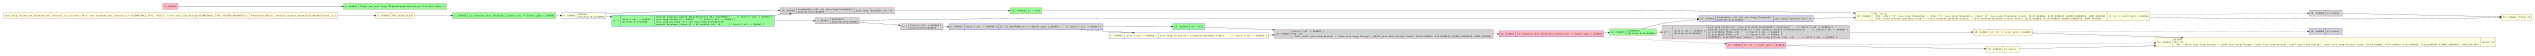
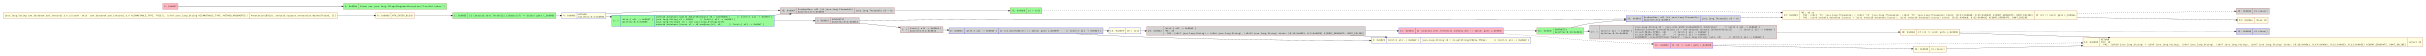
  digraph {
    fontname="IBM Plex Mono"
    rankdir=LR
    node [color=brown fillcolor=lightyellow fontname="IBM Plex Mono" shape=record style=filled]
    edge [fontname="IBM Plex Mono"]
    n1 [label="{0\:\ 0x0000|MTH_ENTER_BLOCK\l}"]
    n2 [fillcolor=palegreen label="{1\:\ 0x0005|if (android.text.TextUtils.isEmpty(r7) == false) goto L_0x000f\l}"]
    n3 [color=blue label="{4\:\ 0x000f|RETURN\lSplitter:B:4:0x000f\l}"]
    n4 [fillcolor=lightpink label="{2\:\ 0x0007}"]
    n5 [fillcolor=palegreen label="{3\:\ 0x000e|throw new java.lang.IllegalArgumentException(\"Invalid token.\")\l}"]
    n6 [color=blue fillcolor=palegreen label="{5\:\ ?|Catch:\{ all \-\> 0x0067 \}\lSplitter:B:4:0x000f\l|android.database.sqlite.SQLiteDatabase r0 = mo10580f()     \/\/ Catch:\{ all \-\> 0x0067 \}\ljava.lang.String r1 = f838f     \/\/ Catch:\{ all \-\> 0x0067 \}\ljava.lang.String[] r3 = new java.lang.String[]\{r7\}\landroid.database.Cursor r1 = r0.rawQuery(r1, r3)     \/\/ Catch:\{ all \-\> 0x0067 \}\l}"]
    n7 [fillcolor=lightgrey label="{20\:\ 0x0067|ExcHandler: all (th java.lang.Throwable)\lSplitter:B:4:0x000f\l|java.lang.Throwable r0 = th\l}"]
    n8 [fillcolor=lightgrey label="{6\:\ 0x001f|SYNTHETIC\lSplitter:B:6:0x001f\l}"]
    n9 [fillcolor=palegreen label="{21\:\ 0x0068|r1 = null\l}"]
    n10 [fillcolor=lightgrey label="{7\:\ ?|Catch:\{ all \-\> 0x006f \}\lSplitter:B:6:0x001f\l}"]
    n11 [color=blue fillcolor=lightgrey label="{25\:\ 0x006f|ExcHandler: all (th java.lang.Throwable)\lSplitter:B:6:0x001f\l|java.lang.Throwable r0 = th\l}"]
    n12 [color=blue fillcolor=lightgrey label="{8\:\ 0x0023|Catch:\{ all \-\> 0x006f \}\l|if (r1.moveToNext() == false) goto L_0x0039     \/\/ Catch:\{ all \-\> 0x006f \}\l}"]
    n13 [label="{22\:\ 0x0069|PHI: r0 r1 \l  PHI: (r0v1 'th' java.lang.Throwable) = (r0v2 'th' java.lang.Throwable), (r0v4 'th' java.lang.Throwable) binds: [B:21:0x0068, B:25:0x006f] A[DONT_GENERATE, DONT_INLINE]\l  PHI: (r1v0 android.database.Cursor) = (r1v1 android.database.Cursor), (r1v3 android.database.Cursor) binds: [B:21:0x0068, B:25:0x006f] A[DONT_GENERATE, DONT_INLINE]\l|if (r1 == null) goto L_0x006e\l}"]
    n14 [color=blue label="{9\:\ 0x0025|Catch:\{ all \-\> 0x006f \}\l|java.lang.String r0 = r1.getString(f833a.f781a)     \/\/ Catch:\{ all \-\> 0x006f \}\l}"]
-   n15 [color=blue fillcolor=palegreen label="{15\:\ 0x0039|r0 = null\l}"]
+   n15 [color=blue label="{15\:\ 0x0039|r0 = null\l}"]
    n16 [fillcolor=lightgrey label="{10\:\ 0x002d|Catch:\{ all \-\> 0x006f \}\lPHI: r0 \l  PHI: (r0v7 java.lang.String) = (r0v6 java.lang.String), (r0v13 java.lang.String) binds: [B:15:0x0039, B:9:0x0025] A[DONT_GENERATE, DONT_INLINE]\l}"]
    n17 [color=blue fillcolor=lightpink label="{11\:\ 0x0031|if (android.text.TextUtils.isEmpty(r0) != false) goto L_0x003b\l}"]
    n18 [color=blue fillcolor=lightpink label="{12\:\ 0x0033|if (r1 == null) goto L_0x0038\l}"]
    n19 [fillcolor=palegreen label="{16\:\ 0x003b|SYNTHETIC\lSplitter:B:10:0x003b\l}"]
    n20 [label="{13\:\ 0x0035|r1.close()\l}"]
    n21 [label="{14\:\ 0x0038|RETURN\lPHI: r0 \l  PHI: (r0v10 java.lang.String) = (r0v9 java.lang.String), (r0v9 java.lang.String), (r0v7 java.lang.String), (r0v7 java.lang.String) binds: [B:18:0x0061, B:19:0x0063, B:12:0x0033, B:13:0x0035] A[DONT_GENERATE, DONT_INLINE]\l|return r0\l}"]
    n22 [fillcolor=lightgrey label="{17\:\ ?|Catch:\{ all \-\> 0x006f \}\lSplitter:B:16:0x003b\l|java.lang.String r0 = java.util.UUID.randomUUID().toString()     \/\/ Catch:\{ all \-\> 0x006f \}\landroid.content.ContentValues r2 = new android.content.ContentValues(2)     \/\/ Catch:\{ all \-\> 0x006f \}\lr2.put(f833a.f782b, r0)     \/\/ Catch:\{ all \-\> 0x006f \}\lr2.put(f834b.f782b, r7)     \/\/ Catch:\{ all \-\> 0x006f \}\lmo10580f().insertOrThrow(\"tokens\", (java.lang.String) null, r2)     \/\/ Catch:\{ all \-\> 0x006f \}\l}"]
    n23 [label="{18\:\ 0x0061|if (r1 == null) goto L_0x0038\l}"]
    n24 [color=blue fillcolor=lightgrey label="{19\:\ 0x0063|r1.close()\l}"]
    n25 [fillcolor=lightgrey label="{23\:\ 0x006b|r1.close()\l}"]
    n26 [label="{24\:\ 0x006e|throw r0\l}"]
    n27 [label="{java.lang.String com.facebook.ads.internal.e.h.a((r6v0 'this' com.facebook.ads.internal.e.h A[IMMUTABLE_TYPE, THIS]), (r7v0 java.lang.String A[IMMUTABLE_TYPE, METHOD_ARGUMENT]))  | Annotation[BUILD, android.support.annotation.WorkerThread, \{\}]\l}"]
    n1 -> n2
    n2 -> n3
    n3 -> n6
    n3 -> n7
    n4 -> n5
    n6 -> n7
    n6 -> n8
    n7 -> n9
    n8 -> n10
    n8 -> n11
-   n9 -> n13
+   n9 -> n13 [style=dashed]
    n10 -> n12
    n11 -> n13
    n12 -> n14 [style=solid]
    n12 -> n15
    n13 -> n25 [style=dashed]
    n13 -> n26
-   n14 -> n16
+   n16 -> n14
    n15 -> n16
    n16 -> n17
    n17 -> n18 [style=dashed]
    n17 -> n19
    n18 -> n20 [style=solid]
    n18 -> n21 [style=dashed]
    n19 -> n11
    n19 -> n22
    n20 -> n21
    n22 -> n23
    n23 -> n21
    n23 -> n24 [style=dashed]
-   n25 -> n26
    n27 -> n1
  }
